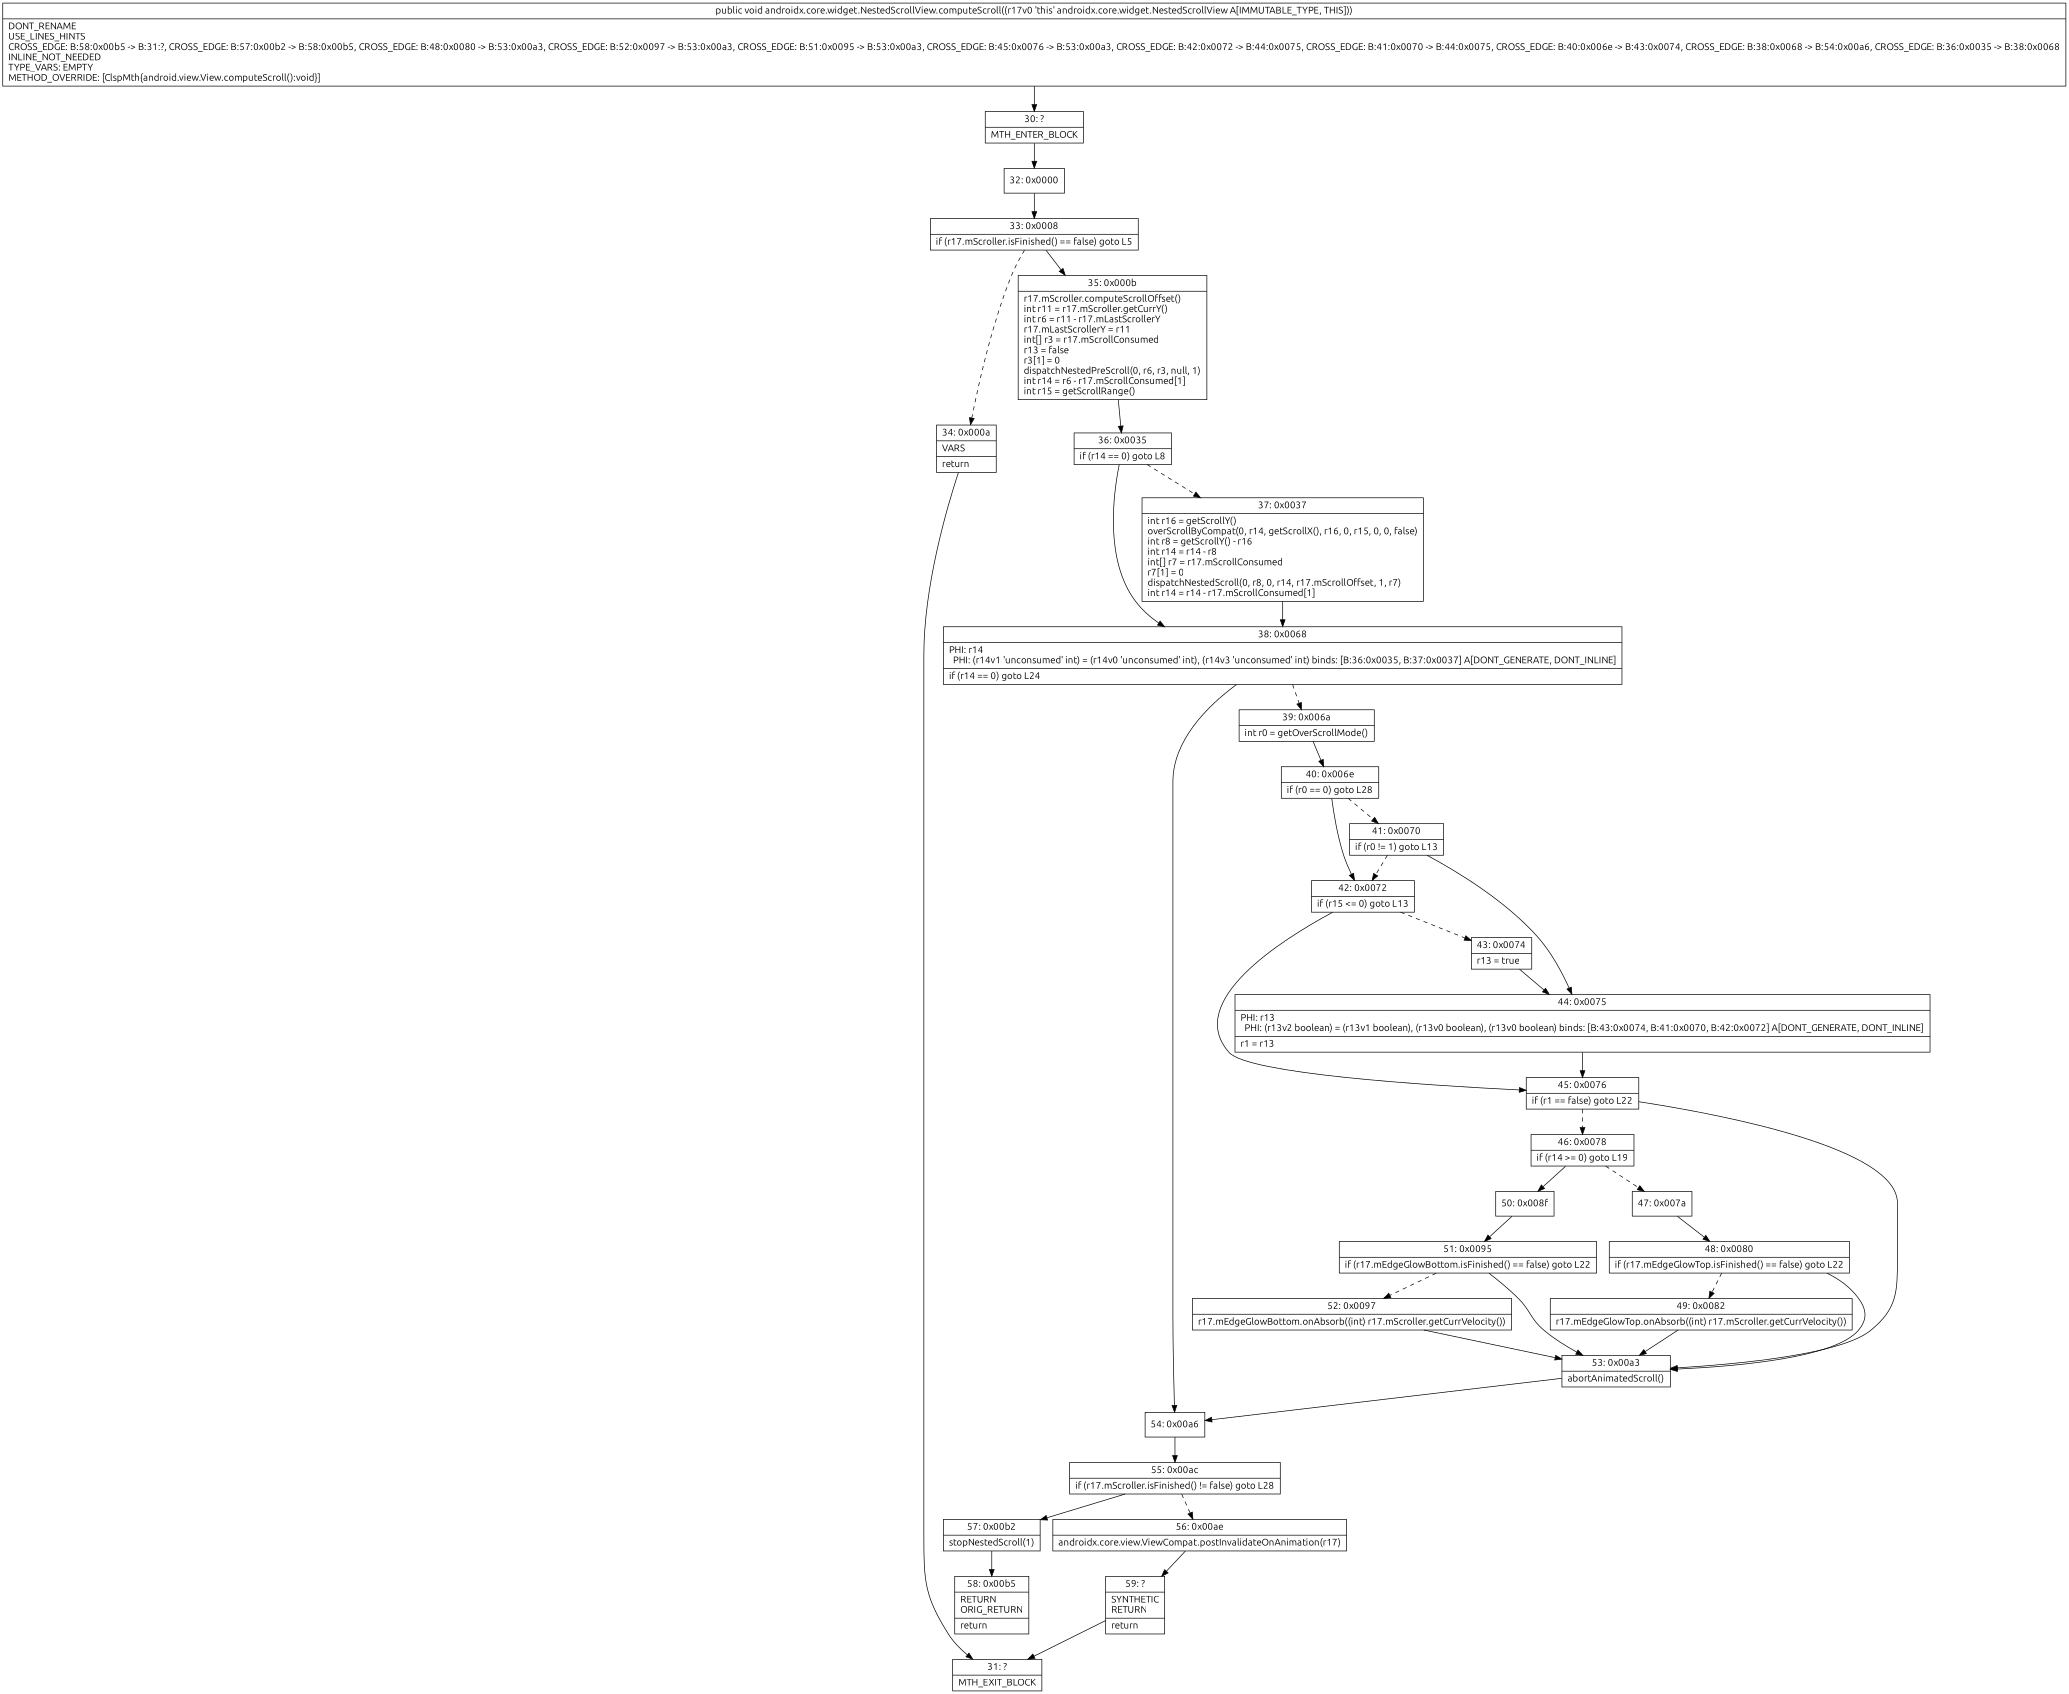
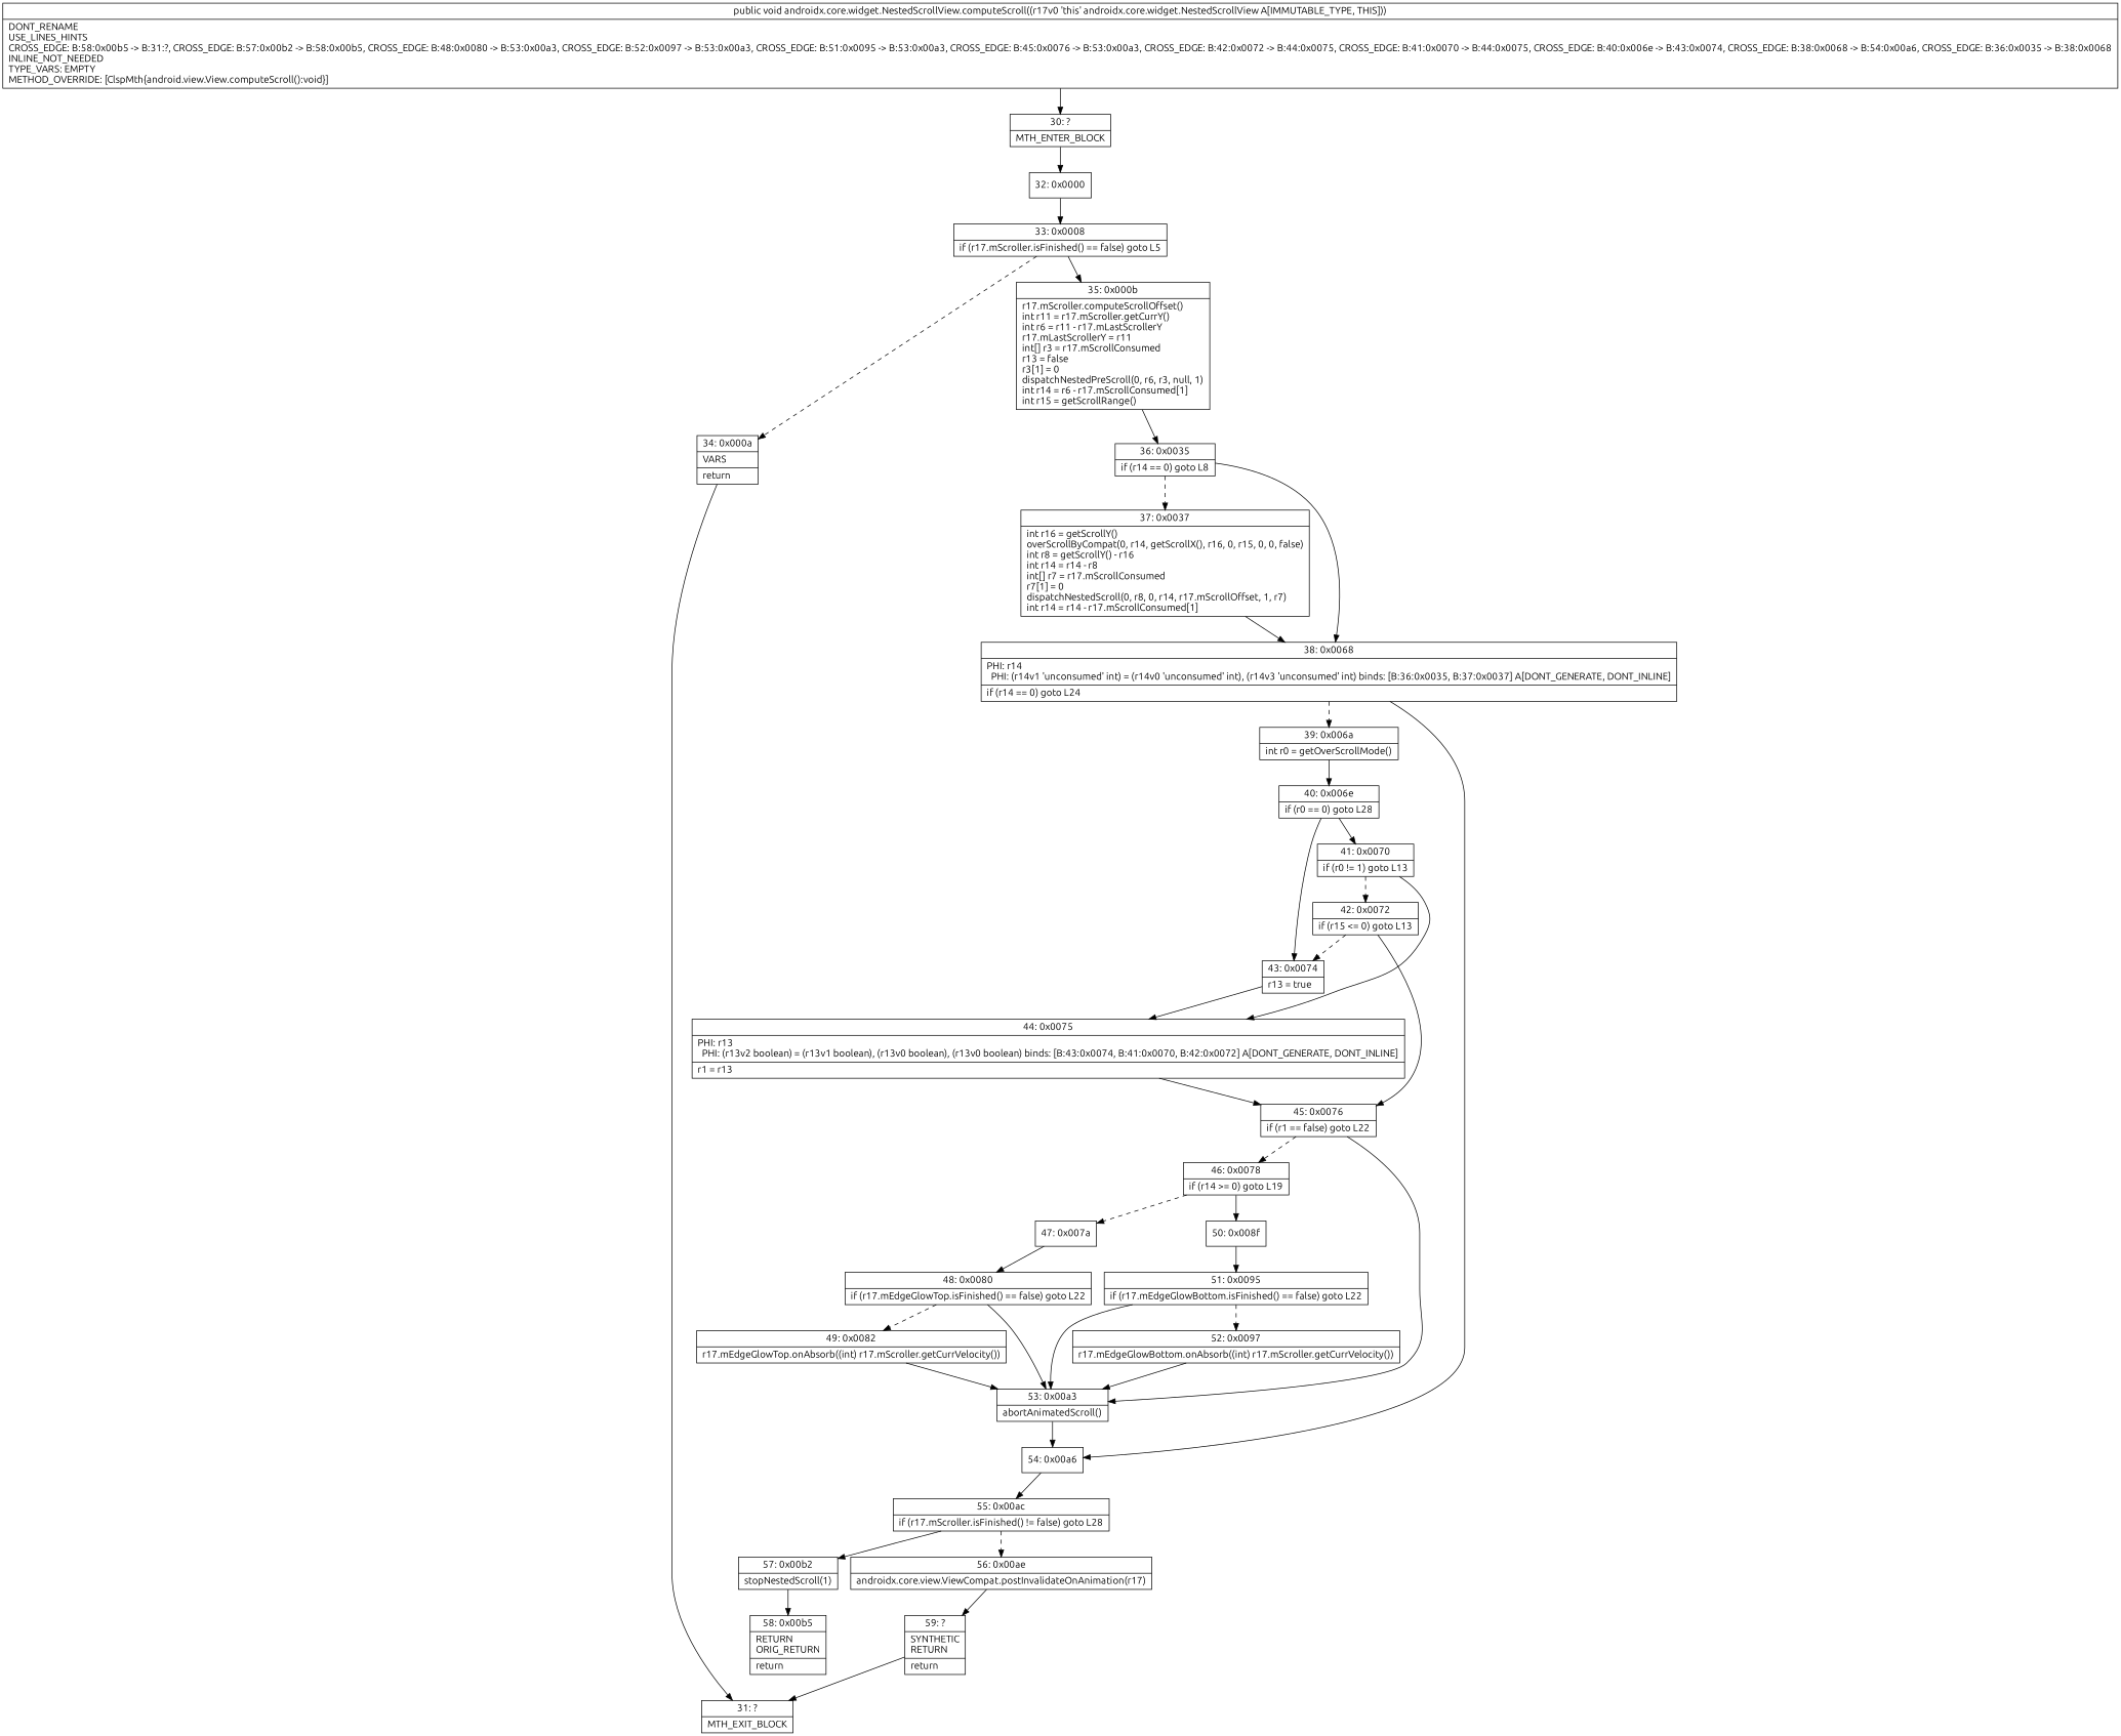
  digraph {
    fontname=Ubuntu
    node [fontname=Ubuntu shape=record]
    edge [fontname=Ubuntu]
    n1 [label="{30\:\ ?|MTH_ENTER_BLOCK\l}"]
    n2 [label="{32\:\ 0x0000}"]
    n3 [label="{33\:\ 0x0008|if (r17.mScroller.isFinished() == false) goto L5\l}"]
    n4 [label="{34\:\ 0x000a|VARS\l|return\l}"]
    n5 [label="{35\:\ 0x000b|r17.mScroller.computeScrollOffset()\lint r11 = r17.mScroller.getCurrY()\lint r6 = r11 \- r17.mLastScrollerY\lr17.mLastScrollerY = r11\lint[] r3 = r17.mScrollConsumed\lr13 = false\lr3[1] = 0\ldispatchNestedPreScroll(0, r6, r3, null, 1)\lint r14 = r6 \- r17.mScrollConsumed[1]\lint r15 = getScrollRange()\l}"]
    n6 [label="{31\:\ ?|MTH_EXIT_BLOCK\l}"]
    n7 [label="{36\:\ 0x0035|if (r14 == 0) goto L8\l}"]
    n8 [label="{37\:\ 0x0037|int r16 = getScrollY()\loverScrollByCompat(0, r14, getScrollX(), r16, 0, r15, 0, 0, false)\lint r8 = getScrollY() \- r16\lint r14 = r14 \- r8\lint[] r7 = r17.mScrollConsumed\lr7[1] = 0\ldispatchNestedScroll(0, r8, 0, r14, r17.mScrollOffset, 1, r7)\lint r14 = r14 \- r17.mScrollConsumed[1]\l}"]
    n9 [label="{38\:\ 0x0068|PHI: r14 \l  PHI: (r14v1 'unconsumed' int) = (r14v0 'unconsumed' int), (r14v3 'unconsumed' int) binds: [B:36:0x0035, B:37:0x0037] A[DONT_GENERATE, DONT_INLINE]\l|if (r14 == 0) goto L24\l}"]
    n10 [label="{39\:\ 0x006a|int r0 = getOverScrollMode()\l}"]
    n11 [label="{54\:\ 0x00a6}"]
    n12 [label="{40\:\ 0x006e|if (r0 == 0) goto L28\l}"]
    n13 [label="{55\:\ 0x00ac|if (r17.mScroller.isFinished() != false) goto L28\l}"]
    n14 [label="{41\:\ 0x0070|if (r0 != 1) goto L13\l}"]
    n15 [label="{43\:\ 0x0074|r13 = true\l}"]
    n16 [label="{42\:\ 0x0072|if (r15 \<= 0) goto L13\l}"]
    n17 [label="{44\:\ 0x0075|PHI: r13 \l  PHI: (r13v2 boolean) = (r13v1 boolean), (r13v0 boolean), (r13v0 boolean) binds: [B:43:0x0074, B:41:0x0070, B:42:0x0072] A[DONT_GENERATE, DONT_INLINE]\l|r1 = r13\l}"]
    n18 [label="{45\:\ 0x0076|if (r1 == false) goto L22\l}"]
    n19 [label="{46\:\ 0x0078|if (r14 \>= 0) goto L19\l}"]
    n20 [label="{53\:\ 0x00a3|abortAnimatedScroll()\l}"]
    n21 [label="{47\:\ 0x007a}"]
    n22 [label="{50\:\ 0x008f}"]
    n23 [label="{48\:\ 0x0080|if (r17.mEdgeGlowTop.isFinished() == false) goto L22\l}"]
    n24 [label="{51\:\ 0x0095|if (r17.mEdgeGlowBottom.isFinished() == false) goto L22\l}"]
    n25 [label="{49\:\ 0x0082|r17.mEdgeGlowTop.onAbsorb((int) r17.mScroller.getCurrVelocity())\l}"]
    n26 [label="{52\:\ 0x0097|r17.mEdgeGlowBottom.onAbsorb((int) r17.mScroller.getCurrVelocity())\l}"]
    n27 [label="{56\:\ 0x00ae|androidx.core.view.ViewCompat.postInvalidateOnAnimation(r17)\l}"]
    n28 [label="{57\:\ 0x00b2|stopNestedScroll(1)\l}"]
    n29 [label="{59\:\ ?|SYNTHETIC\lRETURN\l|return\l}"]
    n30 [label="{58\:\ 0x00b5|RETURN\lORIG_RETURN\l|return\l}"]
    n31 [label="{public void androidx.core.widget.NestedScrollView.computeScroll((r17v0 'this' androidx.core.widget.NestedScrollView A[IMMUTABLE_TYPE, THIS]))  | DONT_RENAME\lUSE_LINES_HINTS\lCROSS_EDGE: B:58:0x00b5 \-\> B:31:?, CROSS_EDGE: B:57:0x00b2 \-\> B:58:0x00b5, CROSS_EDGE: B:48:0x0080 \-\> B:53:0x00a3, CROSS_EDGE: B:52:0x0097 \-\> B:53:0x00a3, CROSS_EDGE: B:51:0x0095 \-\> B:53:0x00a3, CROSS_EDGE: B:45:0x0076 \-\> B:53:0x00a3, CROSS_EDGE: B:42:0x0072 \-\> B:44:0x0075, CROSS_EDGE: B:41:0x0070 \-\> B:44:0x0075, CROSS_EDGE: B:40:0x006e \-\> B:43:0x0074, CROSS_EDGE: B:38:0x0068 \-\> B:54:0x00a6, CROSS_EDGE: B:36:0x0035 \-\> B:38:0x0068\lINLINE_NOT_NEEDED\lTYPE_VARS: EMPTY\lMETHOD_OVERRIDE: [ClspMth\{android.view.View.computeScroll():void\}]\l}"]
    n1 -> n2
    n2 -> n3
    n3 -> n4 [style=dashed]
    n3 -> n5
    n4 -> n6
    n5 -> n7
    n7 -> n8 [style=dashed]
    n7 -> n9
    n8 -> n9
    n9 -> n10 [style=dashed]
    n9 -> n11
    n10 -> n12
    n11 -> n13
-   n12 -> n14 [style=dashed]
-   n12 -> n16
+   n12 -> n14 [style=solid]
+   n12 -> n15
    n13 -> n27 [style=dashed]
    n13 -> n28
    n14 -> n16 [style=dashed]
    n14 -> n17
    n15 -> n17
    n16 -> n15 [style=dashed]
    n16 -> n18
    n17 -> n18
    n18 -> n19 [style=dashed]
    n18 -> n20
    n19 -> n21 [style=dashed]
    n19 -> n22
    n20 -> n11
    n21 -> n23
    n22 -> n24
    n23 -> n20
    n23 -> n25 [style=dashed]
    n24 -> n20
    n24 -> n26 [style=dashed]
    n25 -> n20
    n26 -> n20
    n27 -> n29
    n28 -> n30
    n29 -> n6
    n31 -> n1
  }
